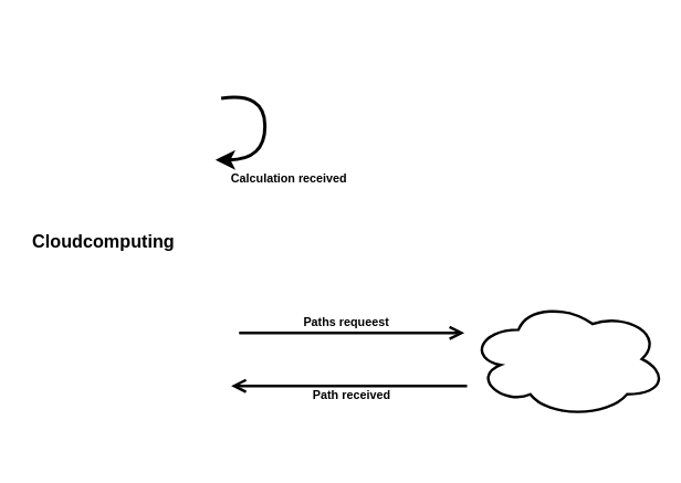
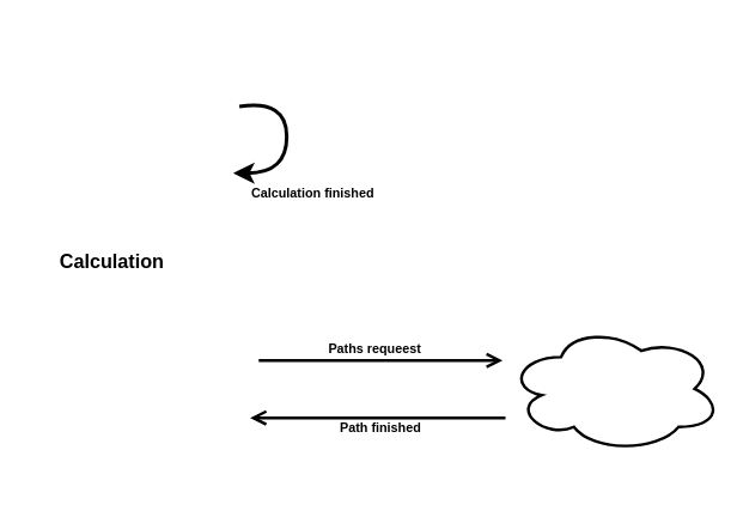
  <mxCell id="0" />
  <mxCell id="1" parent="0" />
  <mxCell id="2" value="" style="shape=image;verticalLabelPosition=bottom;labelBackgroundColor=default;verticalAlign=top;aspect=fixed;imageAspect=0;image=https://cdn-icons-png.flaticon.com/512/1547/1547183.png;" vertex="1" parent="1"><mxGeometry x="20" y="402" width="305" height="305" as="geometry" /></mxCell>
  <mxCell id="3" value="" style="edgeStyle=none;orthogonalLoop=1;jettySize=auto;html=1;rounded=0;fontSize=12;endArrow=open;startSize=14;endSize=14;sourcePerimeterSpacing=8;targetPerimeterSpacing=8;curved=1;strokeWidth=4;" edge="1" parent="1"><mxGeometry width="140" relative="1" as="geometry"><mxPoint x="360" y="502" as="sourcePoint" /><mxPoint x="700" y="502" as="targetPoint" /><Array as="points" /></mxGeometry></mxCell>
  <mxCell id="4" value="" style="edgeStyle=none;orthogonalLoop=1;jettySize=auto;html=1;rounded=0;fontSize=12;endArrow=open;startSize=14;endSize=14;sourcePerimeterSpacing=8;targetPerimeterSpacing=8;curved=1;strokeWidth=4;" edge="1" parent="1"><mxGeometry width="140" relative="1" as="geometry"><mxPoint x="704" y="582" as="sourcePoint" /><mxPoint x="348" y="582" as="targetPoint" /><Array as="points" /></mxGeometry></mxCell>
  <mxCell id="5" value="&lt;b&gt;&lt;font style=&quot;font-size: 18px;&quot;&gt;Paths requeest&lt;/font&gt;&lt;/b&gt;" style="text;strokeColor=none;fillColor=none;html=1;align=center;verticalAlign=middle;whiteSpace=wrap;rounded=0;fontSize=16;" vertex="1" parent="1"><mxGeometry x="435" y="471" width="174" height="30" as="geometry" /></mxCell>
- <mxCell id="6" value="&lt;font style=&quot;font-size: 18px;&quot;&gt;&lt;b&gt;Path received&lt;/b&gt;&lt;/font&gt;" style="text;strokeColor=none;fillColor=none;html=1;align=center;verticalAlign=middle;whiteSpace=wrap;rounded=0;fontSize=16;" vertex="1" parent="1"><mxGeometry x="451" y="582" width="158" height="30" as="geometry" /></mxCell>
+ <mxCell id="6" value="&lt;font style=&quot;font-size: 18px;&quot;&gt;&lt;b&gt;Path finished&lt;/b&gt;&lt;/font&gt;" style="text;strokeColor=none;fillColor=none;html=1;align=center;verticalAlign=middle;whiteSpace=wrap;rounded=0;fontSize=16;" vertex="1" parent="1"><mxGeometry x="451" y="582" width="158" height="30" as="geometry" /></mxCell>
  <mxCell id="7" value="" style="ellipse;shape=cloud;whiteSpace=wrap;html=1;fontSize=16;strokeWidth=4;" vertex="1" parent="1"><mxGeometry x="707" y="453" width="298" height="177" as="geometry" /></mxCell>
  <mxCell id="8" value="" style="shape=image;verticalLabelPosition=bottom;labelBackgroundColor=default;verticalAlign=top;aspect=fixed;imageAspect=0;image=https://cdn-icons-png.flaticon.com/512/1547/1547183.png;" vertex="1" parent="1"><mxGeometry x="20" y="20" width="305" height="305" as="geometry" /></mxCell>
- <mxCell id="9" value="&lt;b&gt;Calculation received&lt;/b&gt;" style="text;strokeColor=none;fillColor=none;html=1;align=center;verticalAlign=middle;whiteSpace=wrap;rounded=0;fontSize=18;" vertex="1" parent="1"><mxGeometry x="340" y="254" width="191" height="30" as="geometry" /></mxCell>
+ <mxCell id="9" value="&lt;b&gt;Calculation finished&lt;/b&gt;" style="text;strokeColor=none;fillColor=none;html=1;align=center;verticalAlign=middle;whiteSpace=wrap;rounded=0;fontSize=18;" vertex="1" parent="1"><mxGeometry x="340" y="254" width="191" height="30" as="geometry" /></mxCell>
  <mxCell id="10" value="" style="curved=1;endArrow=classic;html=1;rounded=0;strokeWidth=5;fontSize=12;startSize=14;endSize=14;sourcePerimeterSpacing=8;targetPerimeterSpacing=8;entryX=0.998;entryY=0.724;entryDx=0;entryDy=0;entryPerimeter=0;" edge="1" parent="1" source="8" target="8"><mxGeometry width="50" height="50" relative="1" as="geometry"><mxPoint x="325" y="80" as="sourcePoint" /><mxPoint x="325" y="296" as="targetPoint" /><Array as="points"><mxPoint x="399" y="138" /><mxPoint x="399" y="241" /></Array></mxGeometry></mxCell>
- <mxCell id="11" value="&lt;font size=&quot;1&quot; style=&quot;&quot;&gt;&lt;b style=&quot;font-size: 27px;&quot;&gt;Cloudcomputing&lt;/b&gt;&lt;/font&gt;" style="text;html=1;strokeColor=none;fillColor=none;align=center;verticalAlign=middle;whiteSpace=wrap;rounded=0;strokeWidth=4;fontSize=18;" vertex="1" parent="1"><mxGeometry x="20" y="349" width="270.5" height="30" as="geometry" /></mxCell>
+ <mxCell id="11" value="&lt;font size=&quot;1&quot; style=&quot;&quot;&gt;&lt;b style=&quot;font-size: 27px;&quot;&gt;Calculation&lt;/b&gt;&lt;/font&gt;" style="text;html=1;strokeColor=none;fillColor=none;align=center;verticalAlign=middle;whiteSpace=wrap;rounded=0;strokeWidth=4;fontSize=18;" vertex="1" parent="1"><mxGeometry x="20" y="349" width="270.5" height="30" as="geometry" /></mxCell>
